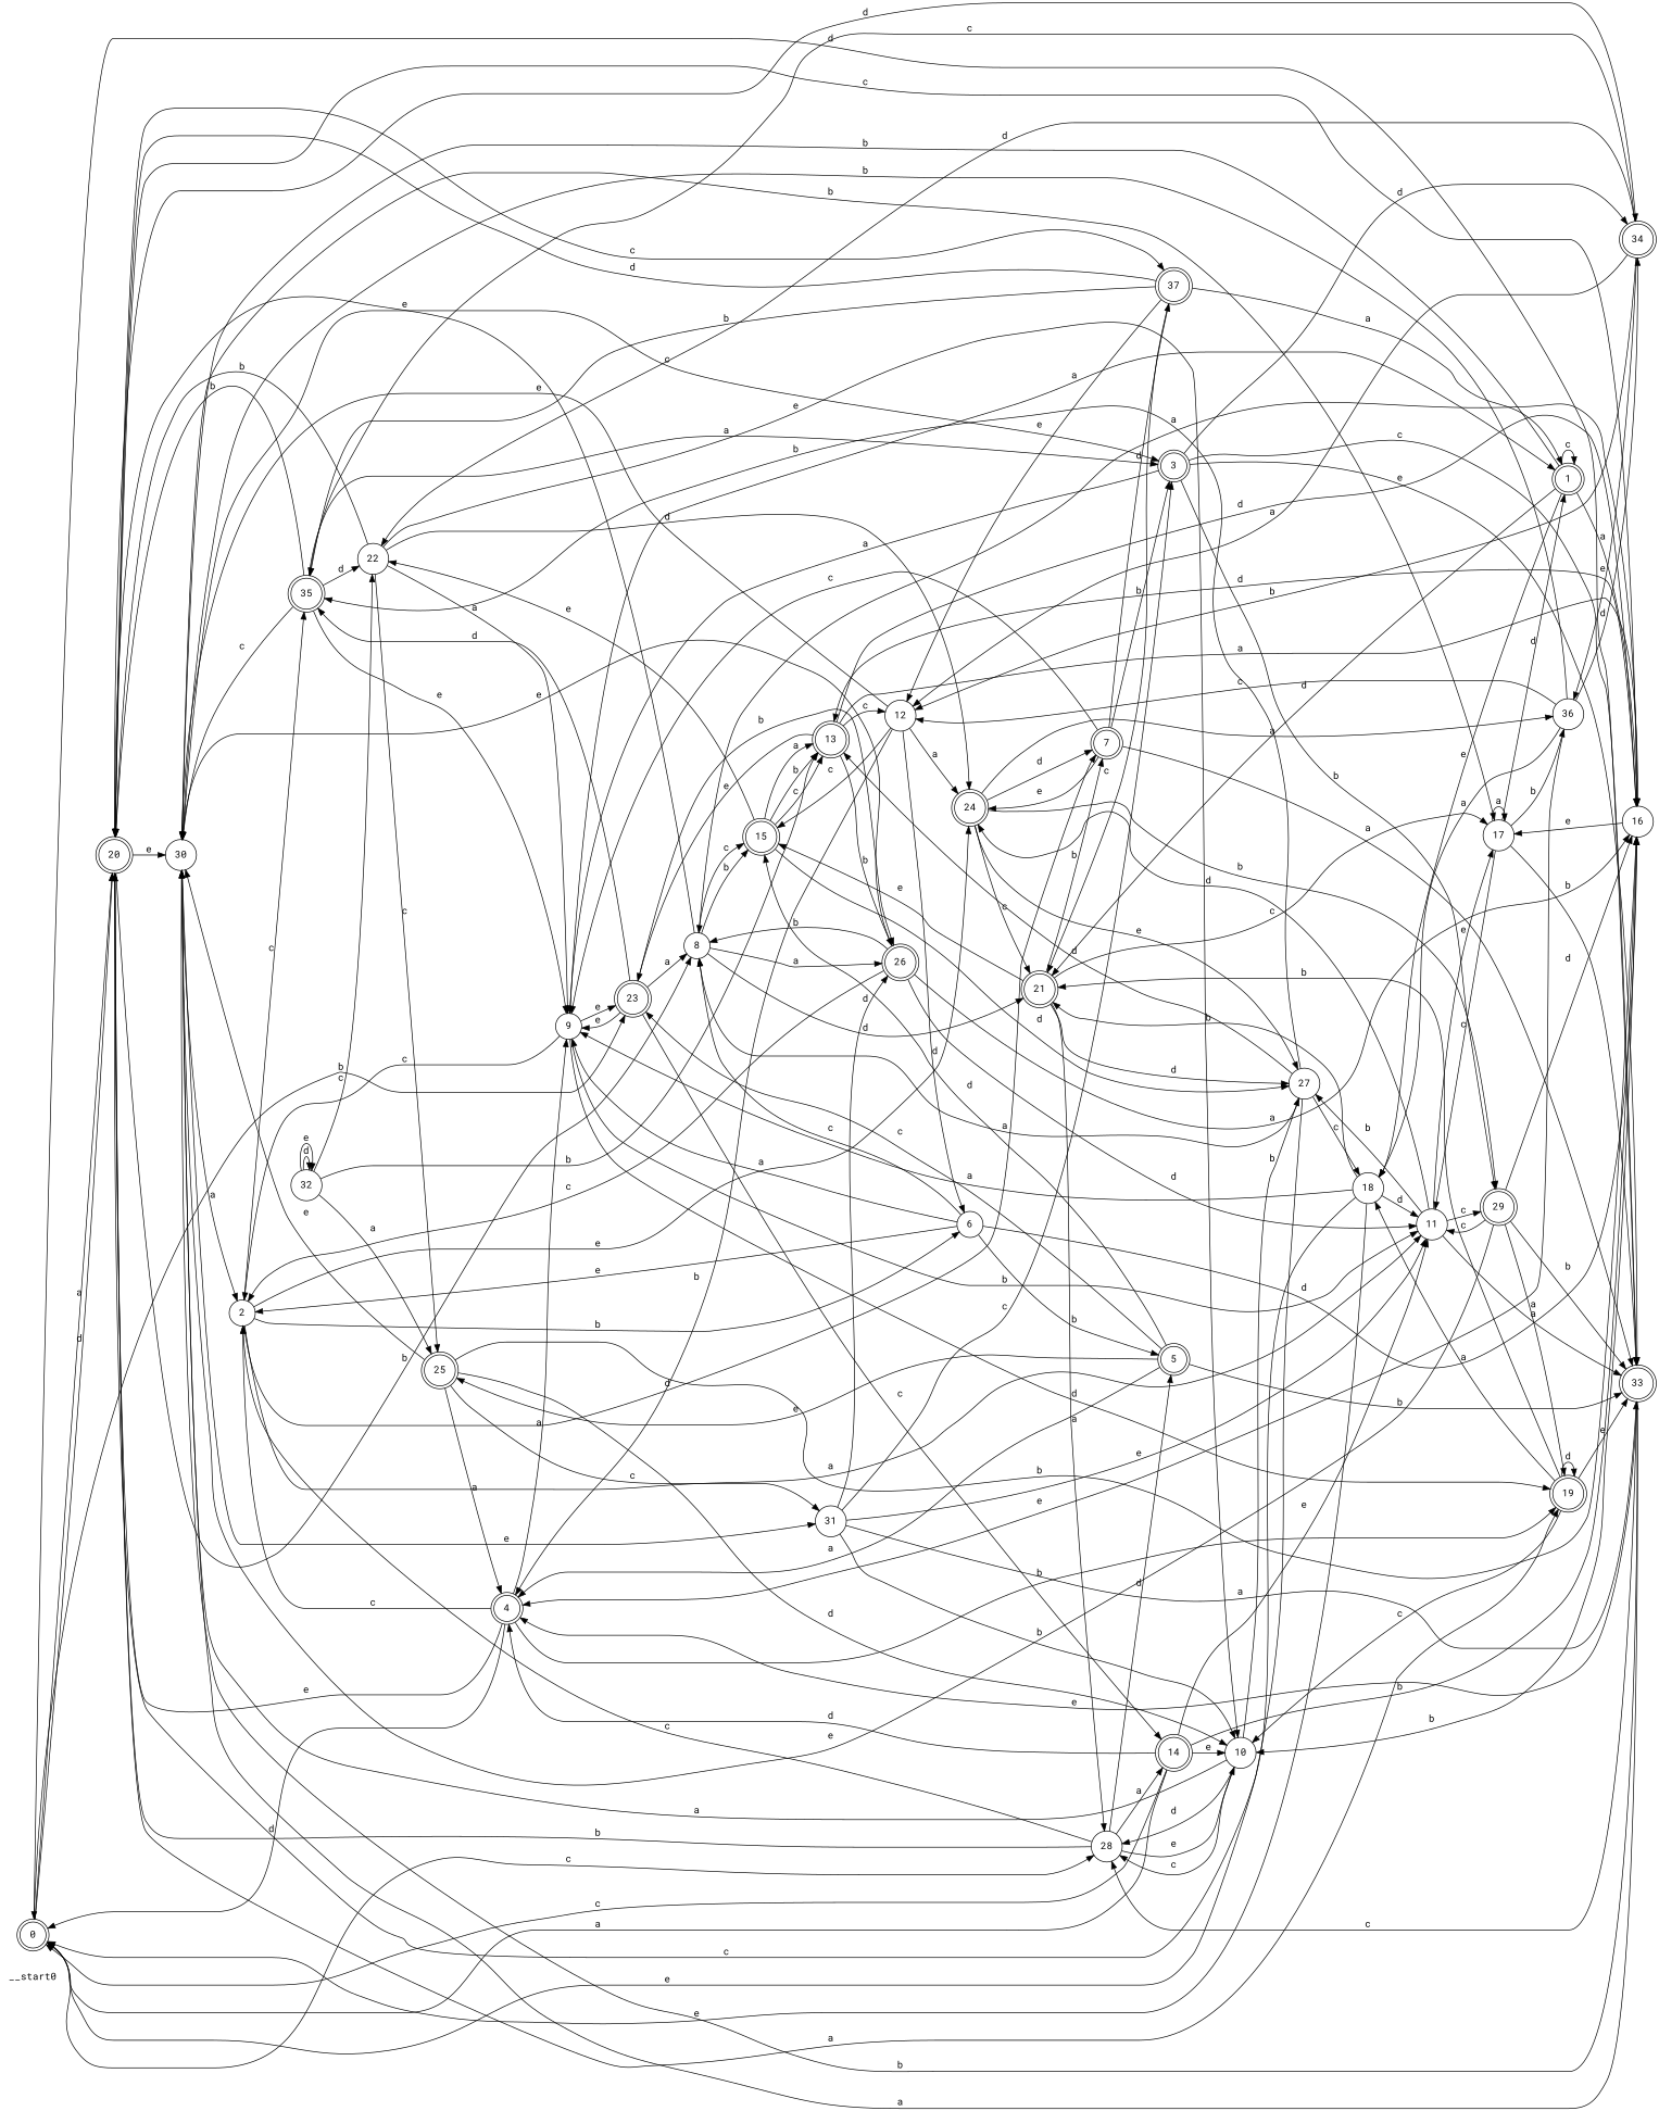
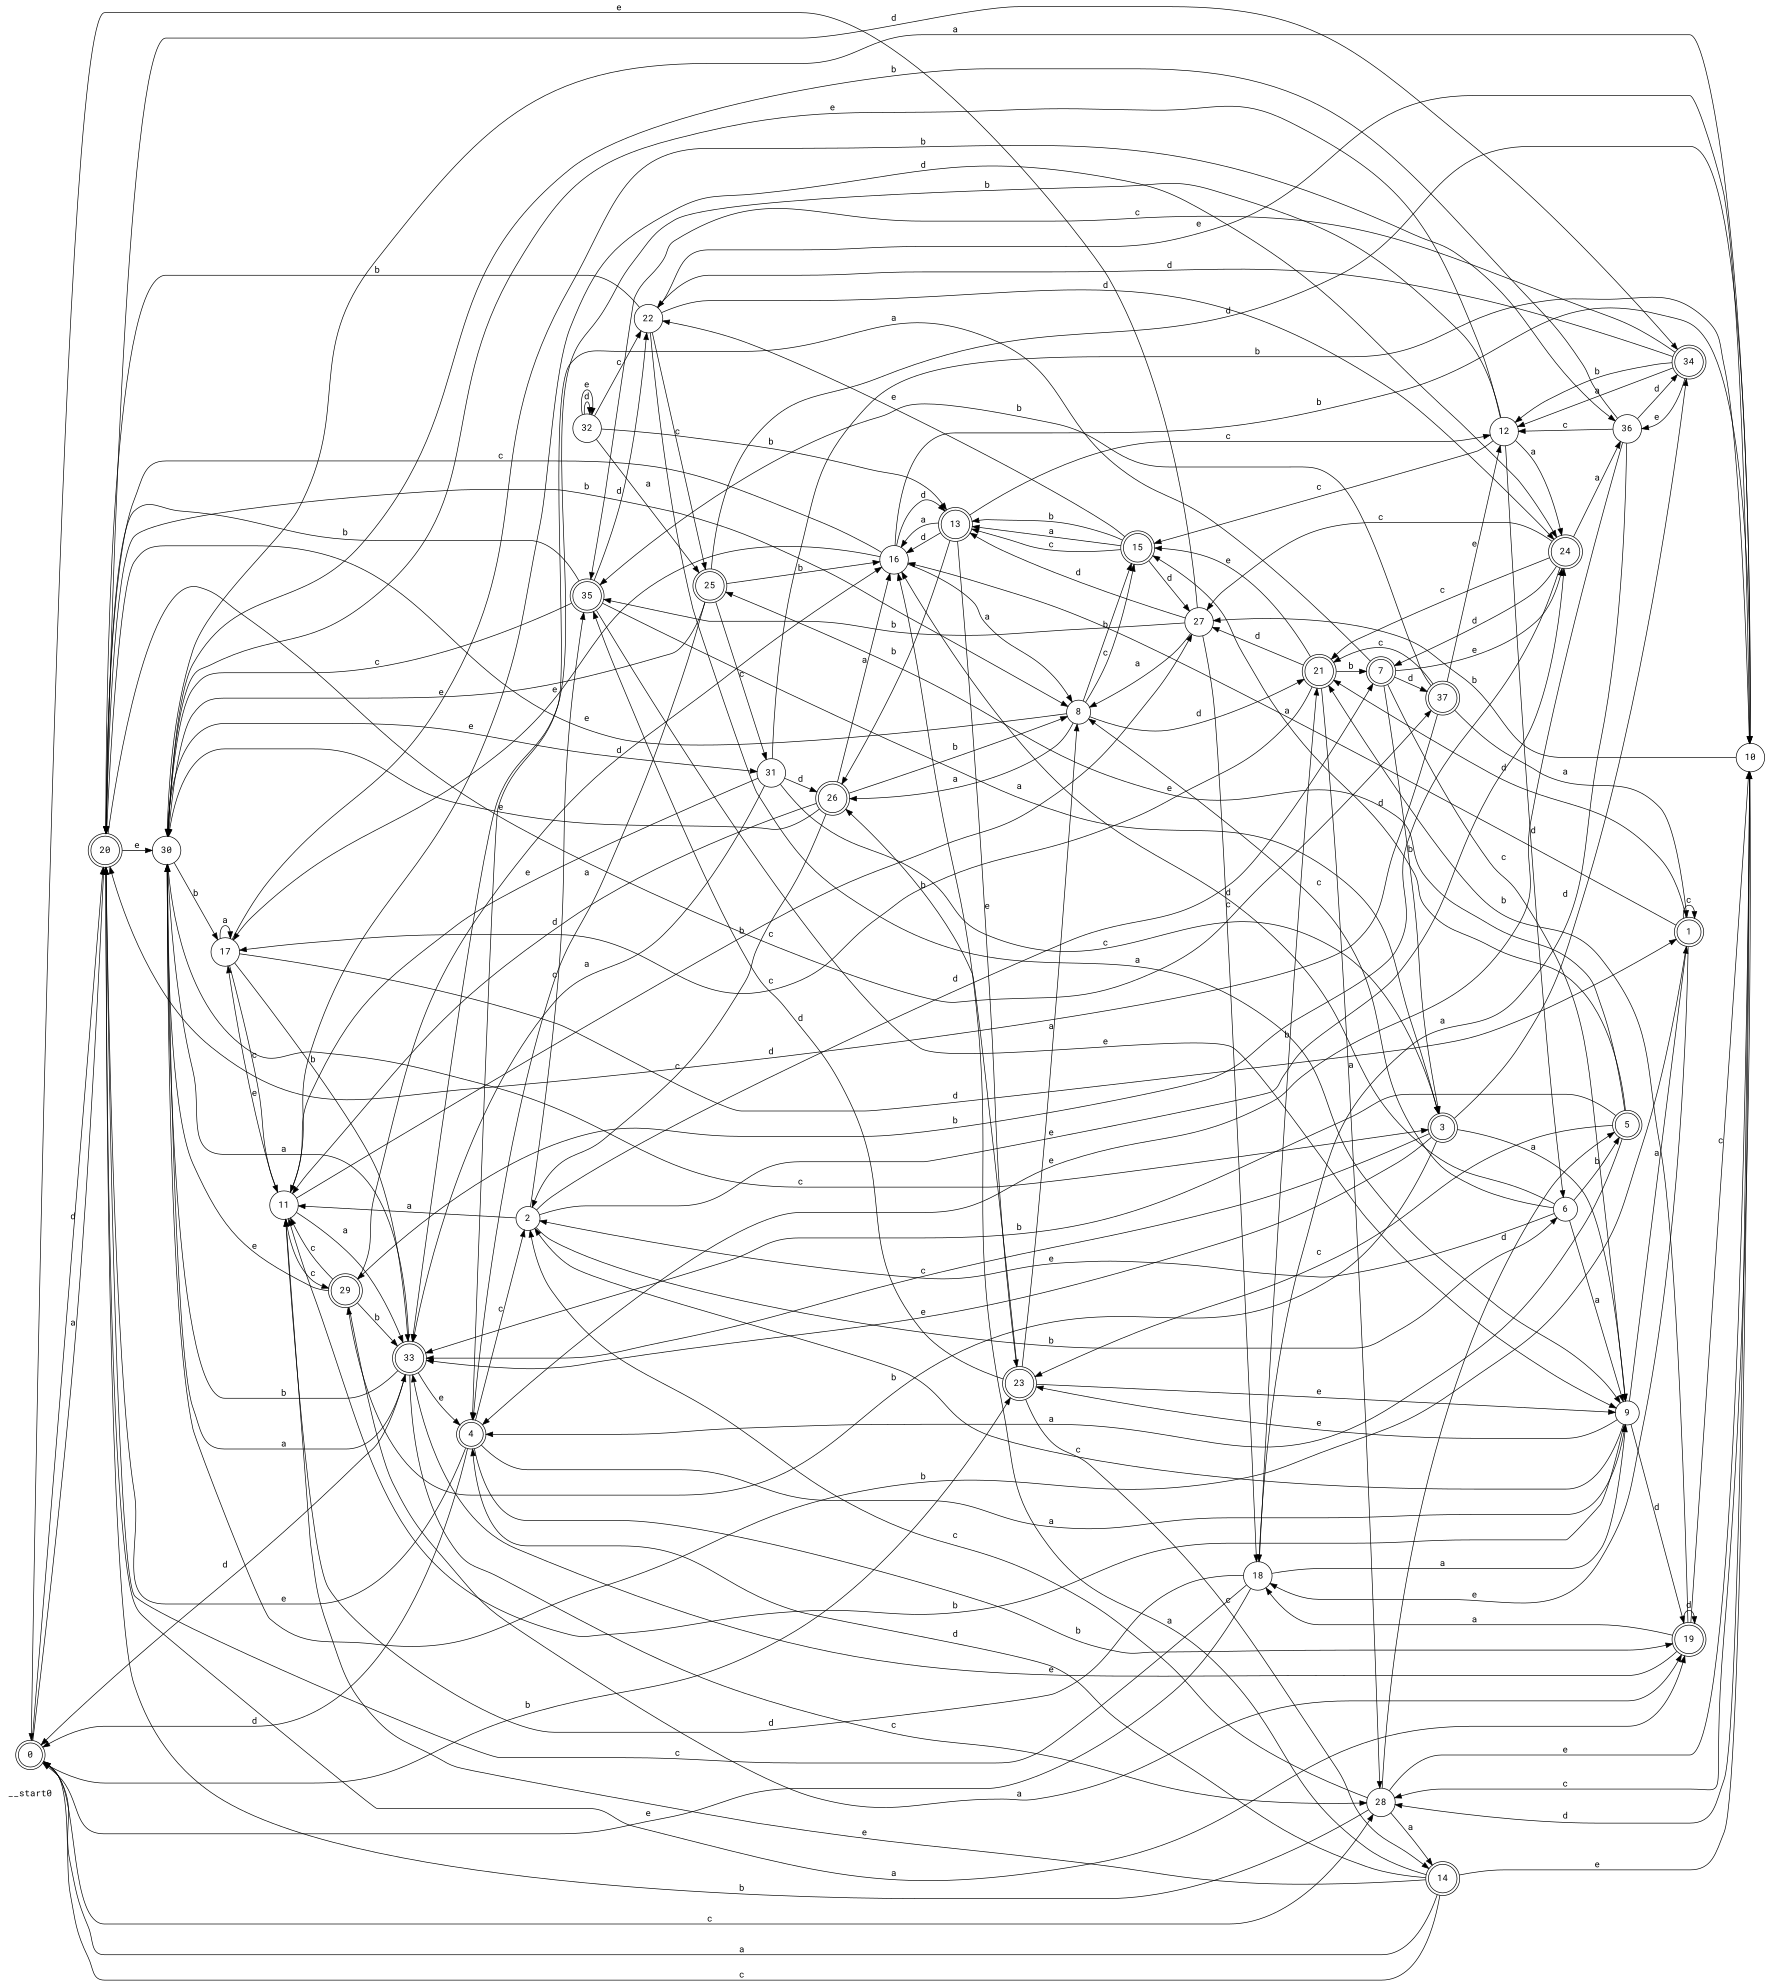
  digraph {
    fontname="Roboto Mono"
    rankdir=LR
    node [fontname="Roboto Mono" shape=doublecircle color=black fillcolor=white style="rounded,filled"]
    edge [fontname="Roboto Mono"]
    __start0 [shape=none color="" fillcolor="" style=""]
    n2 [label=0]
    n3 [label=20]
    n4 [label=23]
    n5 [label=28 shape=circle style=filled]
    n6 [label=30 shape=circle style=filled]
    n7 [label=34]
    n8 [label=19]
    n9 [label=8 shape=circle style=filled]
    n10 [label=37]
    n11 [label=26]
    n12 [label=35]
    n13 [label=9 shape=circle style=filled]
    n14 [label=14]
    n15 [label=16 shape=circle style=filled]
    n16 [label=2 shape=circle style=filled]
    n17 [label=11 shape=circle style=filled]
    n18 [label=5]
    n19 [label=10 shape=circle style=filled]
    n20 [label=1]
    n21 [label=18 shape=circle style=filled]
    n22 [label=21]
    n23 [label=17 shape=circle style=filled]
    n24 [label=13]
    n25 [label=7]
    n26 [label=15]
    n27 [label=27 shape=circle]
    n28 [label=3]
    n29 [label=33]
    n30 [label=31 shape=circle style=filled]
    n31 [label=6 shape=circle style=filled]
    n32 [label=24]
    n33 [label=29]
    n34 [label=36 shape=circle style=filled]
    n35 [label=22 shape=circle style=filled]
    n36 [label=4]
    n37 [label=12 shape=circle style=filled]
    n38 [label=25]
    n39 [label=32 shape=circle style=filled]
    n2 -> n3 [label=a]
    n2 -> n3 [label=d]
    n2 -> n4 [label=b]
    n2 -> n5 [label=c]
    n3 -> n6 [label=e]
    n3 -> n7 [label=d]
    n3 -> n8 [label=a]
    n3 -> n9 [label=b]
    n3 -> n10 [label=c]
    n4 -> n9 [label=a]
    n4 -> n11 [label=b]
    n4 -> n12 [label=d]
    n4 -> n13 [label=e]
    n4 -> n14 [label=c]
    n5 -> n3 [label=b]
    n5 -> n14 [label=a]
    n5 -> n16 [label=c]
    n5 -> n18 [label=d]
    n5 -> n19 [label=e]
    n6 -> n23 [label=b]
    n6 -> n28 [label=c]
-   n6 -> n16 [label=a]
+   n6 -> n29 [label=a]
    n6 -> n30 [label=e]
    n7 -> n12 [label=c]
    n7 -> n34 [label=e]
    n7 -> n35 [label=d]
    n7 -> n37 [label=a]
    n7 -> n37 [label=b]
    n8 -> n8 [label=d]
    n8 -> n19 [label=c]
    n8 -> n21 [label=a]
    n8 -> n22 [label=b]
    n8 -> n29 [label=e]
    n9 -> n3 [label=e]
    n9 -> n11 [label=a]
    n9 -> n22 [label=d]
    n9 -> n26 [label=b]
    n9 -> n26 [label=c]
    n10 -> n3 [label=d]
    n10 -> n12 [label=b]
    n10 -> n20 [label=a]
    n10 -> n22 [label=c]
    n10 -> n37 [label=e]
    n11 -> n6 [label=e]
    n11 -> n9 [label=b]
    n11 -> n15 [label=a]
    n11 -> n16 [label=c]
    n11 -> n17 [label=d]
    n12 -> n3 [label=b]
    n12 -> n6 [label=c]
    n12 -> n13 [label=e]
    n12 -> n28 [label=a]
    n12 -> n35 [label=d]
    n13 -> n4 [label=e]
    n13 -> n8 [label=d]
    n13 -> n16 [label=c]
    n13 -> n17 [label=b]
    n13 -> n20 [label=a]
    n14 -> n2 [label=a]
    n14 -> n2 [label=c]
-   n14 -> n15 [label=b]
+   n14 -> n15 [label=a]
    n14 -> n17 [label=e]
    n14 -> n19 [label=e]
    n14 -> n36 [label=d]
    n15 -> n3 [label=c]
    n15 -> n9 [label=a]
    n15 -> n19 [label=b]
    n15 -> n23 [label=e]
    n15 -> n24 [label=d]
    n16 -> n12 [label=c]
    n16 -> n17 [label=a]
    n16 -> n25 [label=d]
    n16 -> n31 [label=b]
    n16 -> n32 [label=e]
    n17 -> n23 [label=e]
    n17 -> n27 [label=b]
    n17 -> n29 [label=a]
    n17 -> n32 [label=d]
    n17 -> n33 [label=c]
    n18 -> n4 [label=c]
    n18 -> n26 [label=d]
    n18 -> n29 [label=b]
    n18 -> n36 [label=a]
    n18 -> n38 [label=e]
    n19 -> n5 [label=c]
    n19 -> n5 [label=d]
    n19 -> n6 [label=a]
    n19 -> n27 [label=b]
    n20 -> n6 [label=b]
    n20 -> n15 [label=a]
    n20 -> n20 [label=c]
    n20 -> n21 [label=e]
    n20 -> n22 [label=d]
    n21 -> n2 [label=e]
    n21 -> n3 [label=c]
    n21 -> n13 [label=a]
    n21 -> n17 [label=d]
    n21 -> n22 [label=b]
    n22 -> n5 [label=a]
    n22 -> n23 [label=c]
    n22 -> n25 [label=b]
    n22 -> n26 [label=e]
    n22 -> n27 [label=d]
    n23 -> n17 [label=c]
    n23 -> n20 [label=d]
    n23 -> n23 [label=a]
    n23 -> n29 [label=b]
    n23 -> n34 [label=b]
    n24 -> n4 [label=e]
    n24 -> n11 [label=b]
    n24 -> n15 [label=a]
    n24 -> n15 [label=d]
    n24 -> n37 [label=c]
    n25 -> n10 [label=d]
    n25 -> n13 [label=c]
    n25 -> n28 [label=b]
    n25 -> n29 [label=a]
    n25 -> n32 [label=e]
    n26 -> n24 [label=a]
    n26 -> n24 [label=b]
    n26 -> n24 [label=c]
    n26 -> n27 [label=d]
    n26 -> n35 [label=e]
    n27 -> n2 [label=e]
    n27 -> n9 [label=a]
    n27 -> n12 [label=b]
    n27 -> n21 [label=c]
    n27 -> n24 [label=d]
    n28 -> n7 [label=d]
    n28 -> n13 [label=a]
    n28 -> n29 [label=c]
    n28 -> n29 [label=e]
    n28 -> n33 [label=b]
    n29 -> n2 [label=d]
    n29 -> n5 [label=c]
    n29 -> n6 [label=a]
    n29 -> n6 [label=b]
    n29 -> n36 [label=e]
    n30 -> n11 [label=d]
    n30 -> n17 [label=e]
    n30 -> n19 [label=b]
    n30 -> n28 [label=c]
    n30 -> n29 [label=a]
    n31 -> n9 [label=c]
    n31 -> n13 [label=a]
    n31 -> n15 [label=d]
    n31 -> n16 [label=e]
    n31 -> n18 [label=b]
    n32 -> n22 [label=c]
    n32 -> n25 [label=d]
-   n32 -> n27 [label=e]
+   n32 -> n27 [label=c]
    n32 -> n33 [label=b]
    n32 -> n34 [label=a]
    n33 -> n6 [label=e]
    n33 -> n8 [label=a]
    n33 -> n15 [label=d]
    n33 -> n17 [label=c]
    n33 -> n29 [label=b]
    n34 -> n6 [label=b]
    n34 -> n7 [label=d]
    n34 -> n21 [label=a]
    n34 -> n36 [label=e]
    n34 -> n37 [label=c]
    n35 -> n3 [label=b]
    n35 -> n13 [label=a]
    n35 -> n19 [label=e]
    n35 -> n32 [label=d]
    n35 -> n38 [label=c]
    n36 -> n2 [label=d]
    n36 -> n3 [label=e]
    n36 -> n8 [label=b]
    n36 -> n13 [label=a]
    n36 -> n16 [label=c]
    n37 -> n6 [label=e]
    n37 -> n26 [label=c]
    n37 -> n31 [label=d]
    n37 -> n32 [label=a]
    n37 -> n36 [label=b]
    n38 -> n6 [label=e]
    n38 -> n15 [label=b]
    n38 -> n19 [label=d]
    n38 -> n30 [label=c]
    n38 -> n36 [label=a]
    n39 -> n24 [label=b]
    n39 -> n35 [label=c]
    n39 -> n38 [label=a]
    n39 -> n39 [label=d]
    n39 -> n39 [label=e]
  }
